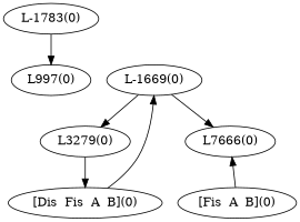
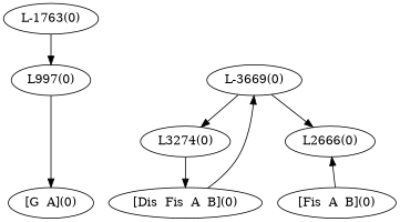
  digraph {
-   "L-1763(0)" [label="L-1783(0)"]
+   "L-1763(0)"
    n2 [label="L997(0)"]
-   "L-1669(0)"
-   "L3274(0)" [label="L3279(0)"]
-   "L2666(0)" [label="L7666(0)"]
+   "L-1669(0)" [label="L-3669(0)"]
+   "L3274(0)"
+   "L2666(0)"
+   "[G  A](0)"
    "[Dis  Fis  A  B](0)"
    "[Fis  A  B](0)"
    subgraph sub_1 {
      rank=min
      "L-1763(0)"
    }
    subgraph sub_2 {
      rank=same
      n2
      "L-1669(0)"
    }
    subgraph sub_3 {
      rank=same
      "L3274(0)"
      "L2666(0)"
    }
    subgraph sub_4 {
      rank=max
+     "[G  A](0)"
      "[Dis  Fis  A  B](0)"
      "[Fis  A  B](0)"
    }
    "L-1763(0)" -> n2
+   n2 -> "[G  A](0)"
    "L-1669(0)" -> "L3274(0)"
    "L-1669(0)" -> "L2666(0)"
    "L3274(0)" -> "[Dis  Fis  A  B](0)"
    "[Dis  Fis  A  B](0)" -> "L-1669(0)"
    "[Fis  A  B](0)" -> "L2666(0)"
  }
